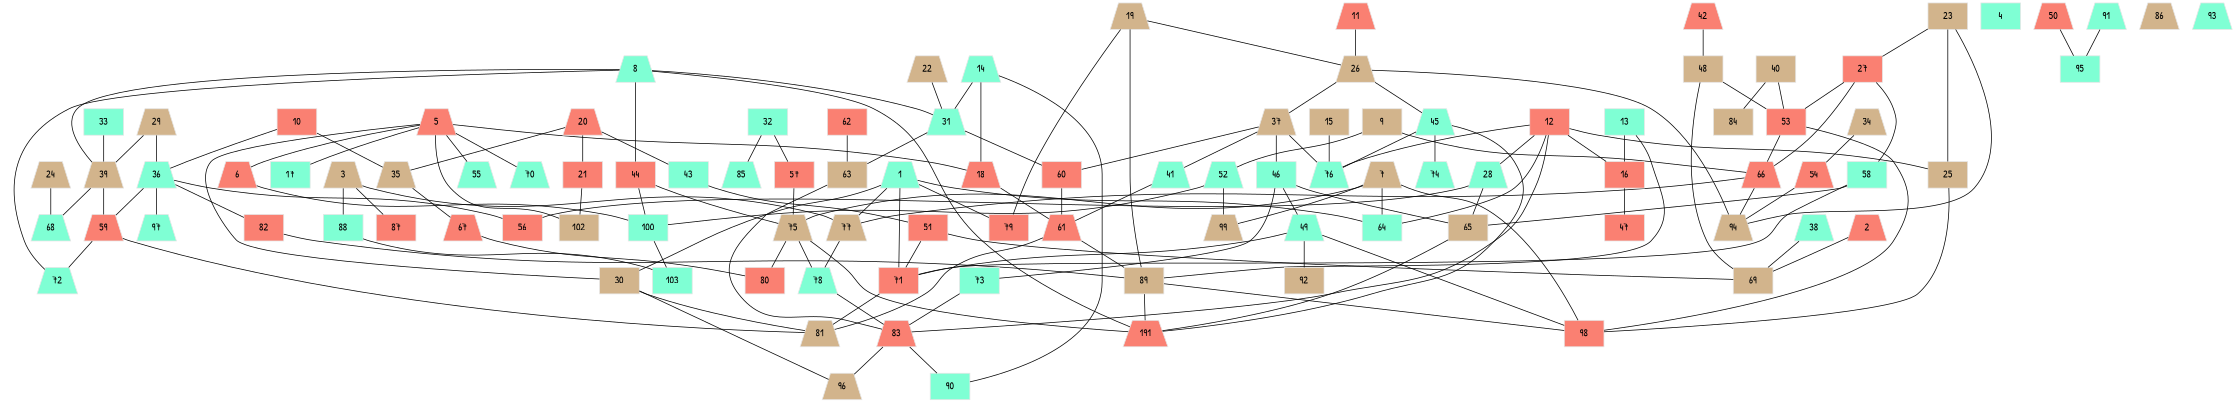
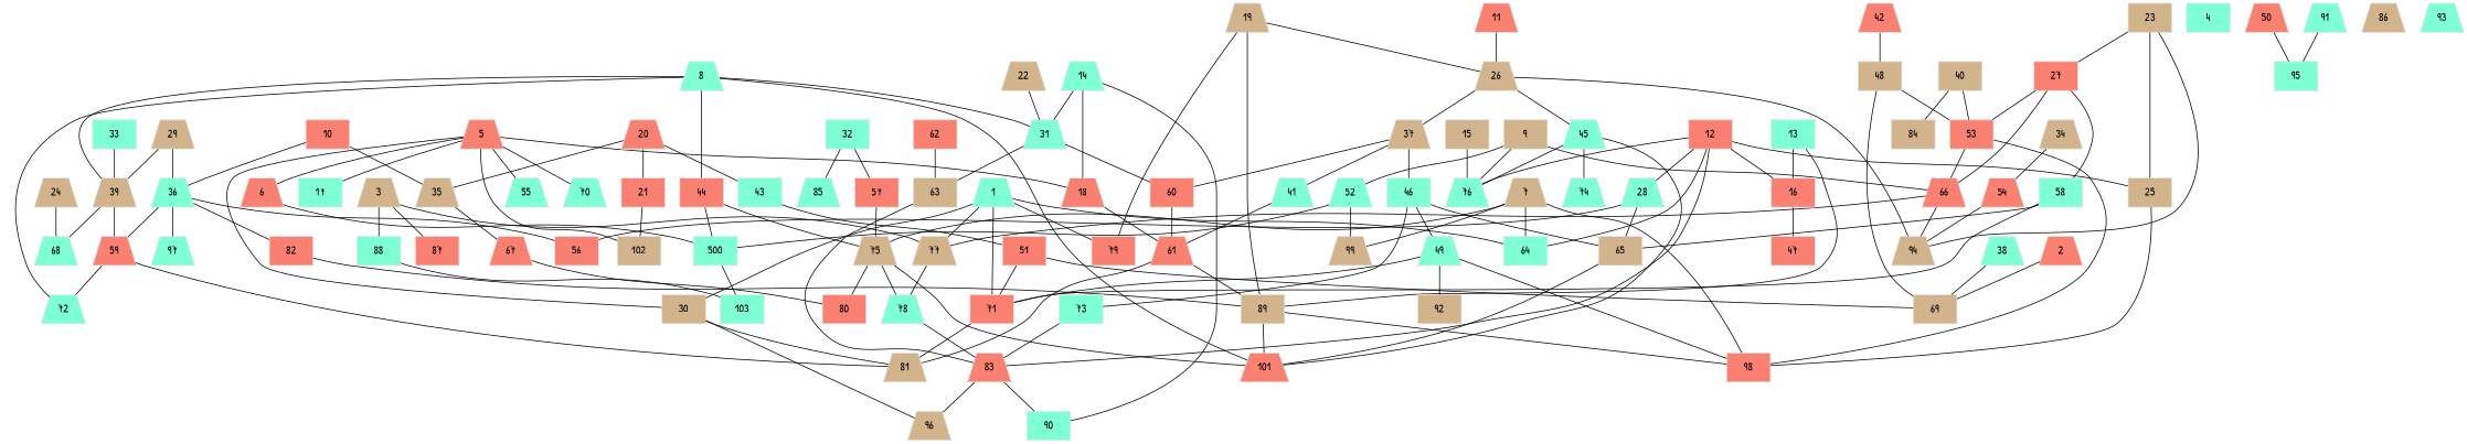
  graph {
    fontname="Patrick Hand"
    node [color=gray90 fillcolor=aquamarine fontname="Patrick Hand" shape=trapezium style=filled]
    edge [fontname="Patrick Hand"]
    30 [fillcolor=tan shape=box]
    1
    64 [shape=box]
    71 [fillcolor=salmon shape=box]
    77 [fillcolor=tan]
    79 [fillcolor=salmon shape=box]
    81 [fillcolor=tan]
    96 [fillcolor=tan]
    78
    2 [fillcolor=salmon]
    69 [fillcolor=tan shape=box]
    3 [fillcolor=tan]
    87 [fillcolor=salmon shape=box]
    88 [shape=box]
    103 [shape=box]
    4 [shape=box]
    5 [fillcolor=salmon]
    6 [fillcolor=salmon]
    17 [shape=box]
    18 [fillcolor=salmon]
    55
    70
    102 [fillcolor=tan shape=box]
-   100 [shape=box]
+   100 [shape=box label=500]
    61 [fillcolor=salmon]
    7 [fillcolor=tan]
    75 [fillcolor=tan]
    98 [fillcolor=salmon shape=box]
    99 [fillcolor=tan]
-   101 [fillcolor=salmon label=191]
+   101 [fillcolor=salmon]
    80 [fillcolor=salmon shape=box]
    8
    31
    39 [fillcolor=tan]
    44 [fillcolor=salmon shape=box]
    72
    60 [fillcolor=salmon shape=box]
    63 [fillcolor=tan shape=box]
    68
    59 [fillcolor=salmon]
    9 [fillcolor=tan shape=box]
    52
    66 [fillcolor=salmon]
    94 [fillcolor=tan]
    10 [fillcolor=salmon shape=box]
    35 [fillcolor=tan]
    36
    67 [fillcolor=salmon]
    56 [fillcolor=salmon shape=box]
    82 [fillcolor=salmon shape=box]
    97
    11 [fillcolor=salmon]
    26 [fillcolor=tan]
    37 [fillcolor=tan]
    45
    12 [fillcolor=salmon shape=box]
    16 [fillcolor=salmon shape=box]
    25 [fillcolor=tan shape=box]
    28
    76
    83 [fillcolor=salmon]
    47 [fillcolor=salmon shape=box]
    65 [fillcolor=tan shape=box]
    90 [shape=box]
    13 [shape=box]
    89 [fillcolor=tan shape=box]
    14
    15 [fillcolor=tan shape=box]
    19 [fillcolor=tan]
    20 [fillcolor=salmon]
    21 [fillcolor=salmon shape=box]
    43 [shape=box]
    51 [fillcolor=salmon shape=box]
    22 [fillcolor=tan]
    23 [fillcolor=tan shape=box]
    27 [fillcolor=salmon shape=box]
    53 [fillcolor=salmon shape=box]
    58 [shape=box]
    24 [fillcolor=tan]
    41
    46 [shape=box]
    74
    29 [fillcolor=tan]
    32 [shape=box]
    57 [fillcolor=salmon shape=box]
    85
    33 [shape=box]
    34 [fillcolor=tan]
    54 [fillcolor=salmon]
    49
    73 [shape=box]
    38
    40 [fillcolor=tan shape=box]
    84 [fillcolor=tan shape=box]
    42 [fillcolor=salmon]
    48 [fillcolor=tan shape=box]
    92 [fillcolor=tan shape=box]
    50 [fillcolor=salmon]
    95 [shape=box]
    62 [fillcolor=salmon shape=box]
    86 [fillcolor=tan]
    91
    93
    30 -- 81
    30 -- 96
    1 -- 30
    1 -- 64
    1 -- 71
    1 -- 77
    1 -- 79
    71 -- 81
    77 -- 78
    78 -- 83
    2 -- 69
    3 -- 77
    3 -- 87
    3 -- 88
    88 -- 103
    5 -- 30
    5 -- 6
    5 -- 17
    5 -- 18
    5 -- 55
    5 -- 70
    5 -- 102
    6 -- 100
    18 -- 61
    100 -- 103
    61 -- 81
    61 -- 89
    7 -- 64
    7 -- 75
    7 -- 98
    7 -- 99
    75 -- 78
    75 -- 101
    75 -- 80
    8 -- 101
    8 -- 31
    8 -- 39
    8 -- 44
    8 -- 72
    31 -- 60
    31 -- 63
    39 -- 68
    39 -- 59
    44 -- 100
    44 -- 75
    60 -- 61
    63 -- 83
    59 -- 81
    59 -- 72
    9 -- 52
    9 -- 66
    52 -- 100
    52 -- 99
    66 -- 77
    66 -- 94
    10 -- 35
    10 -- 36
    35 -- 67
    36 -- 59
    36 -- 56
    36 -- 82
    36 -- 97
    67 -- 80
    82 -- 89
    11 -- 26
    26 -- 94
    26 -- 37
    26 -- 45
    37 -- 60
-   37 -- 76
+   9 -- 76
    37 -- 41
    37 -- 46
    45 -- 101
    45 -- 76
    45 -- 74
    12 -- 64
    12 -- 16
    12 -- 25
    12 -- 28
    12 -- 76
    12 -- 83
    16 -- 47
    25 -- 98
    28 -- 56
    28 -- 65
    83 -- 96
    83 -- 90
    65 -- 101
    13 -- 16
    13 -- 89
    89 -- 98
    89 -- 101
    14 -- 18
    14 -- 31
    14 -- 90
    15 -- 76
    19 -- 79
    19 -- 26
    19 -- 89
    20 -- 35
    20 -- 21
    20 -- 43
    21 -- 102
    43 -- 51
    51 -- 71
    51 -- 69
    22 -- 31
    23 -- 94
    23 -- 25
    23 -- 27
    27 -- 66
    27 -- 53
    27 -- 58
    53 -- 98
    53 -- 66
    58 -- 71
    58 -- 65
    24 -- 68
    41 -- 61
    46 -- 65
    46 -- 49
    46 -- 73
    29 -- 39
    29 -- 36
    32 -- 57
    32 -- 85
    57 -- 75
    33 -- 39
    34 -- 54
    54 -- 94
    49 -- 71
    49 -- 98
    49 -- 92
    73 -- 83
    38 -- 69
    40 -- 53
    40 -- 84
    42 -- 48
    48 -- 69
    48 -- 53
    50 -- 95
    62 -- 63
    91 -- 95
  }
